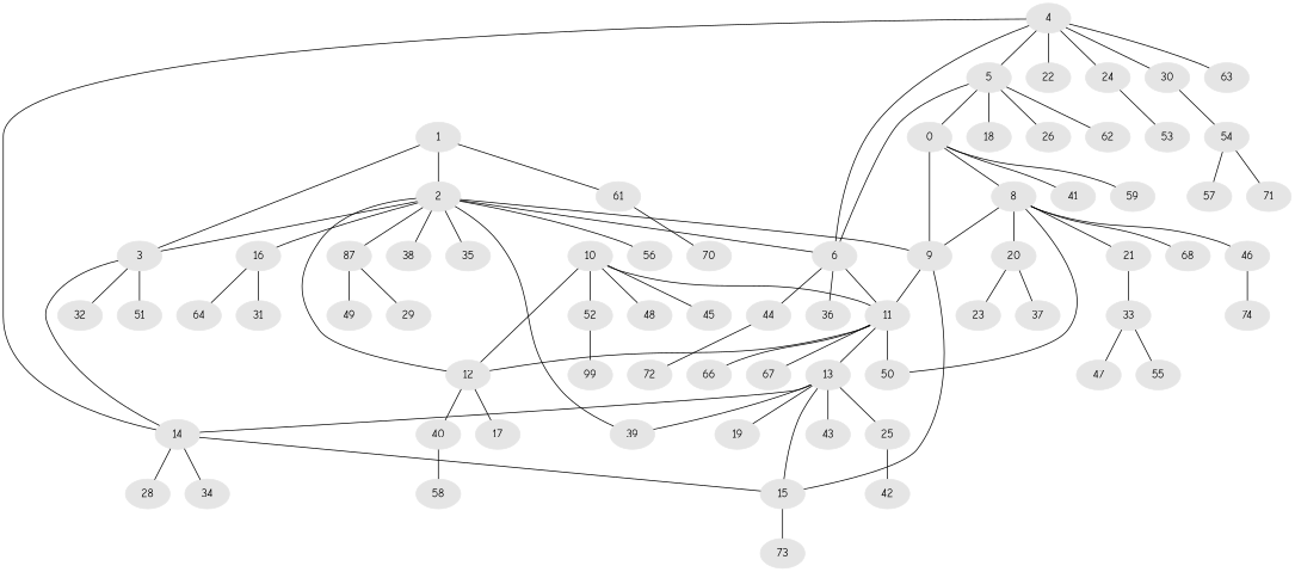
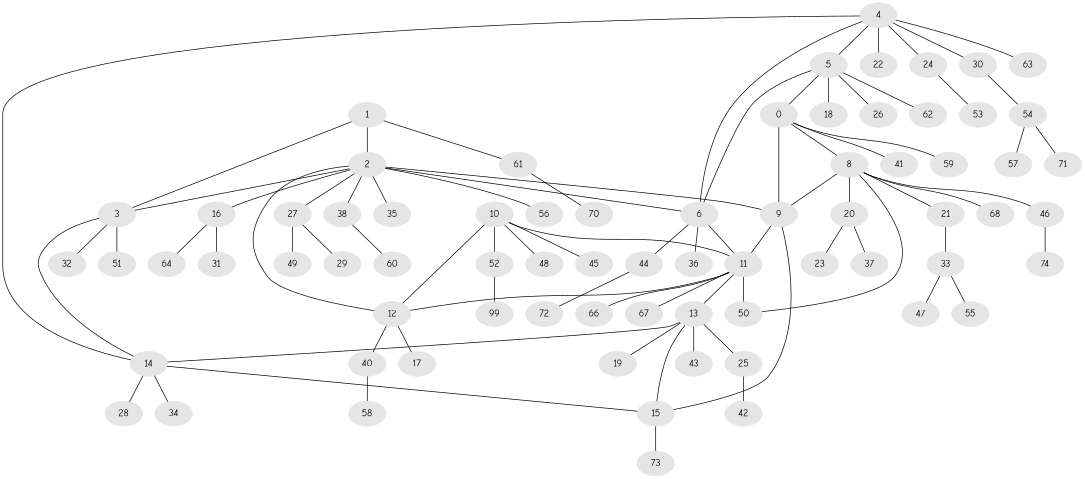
  graph {
    fontname="Comic Neue"
    node [color=gray90 fontname="Comic Neue" style=filled]
    edge [fontname="Comic Neue"]
    1
    2
    3
    61
    6
    9
    12
    16
-   27 [label=87]
+   27
    35
    38
-   39
    56
    14
    32
    51
    70
    11
    36
    44
    15
    17
    40
    31
    64
    29
    49
+   60
    28
    34
    4
    5
    22
    24
    30
    63
    n37 [label=0]
    18
    26
    62
    53
    54
    8
    41
    59
    50
    13
    66
    67
    72
    20
    21
    46
    68
    23
    37
    33
    74
    73
    10
    45
    48
    52
    n64 [label=99]
    19
    25
    43
    58
    42
    47
    55
    57
    71
    1 -- 2
    1 -- 3
    1 -- 61
    2 -- 3
    2 -- 6
    2 -- 9
    2 -- 12
    2 -- 16
    2 -- 27
    2 -- 35
    2 -- 38
-   2 -- 39
    2 -- 56
    3 -- 14
    3 -- 32
    3 -- 51
    61 -- 70
    6 -- 11
    6 -- 36
    6 -- 44
    9 -- 11
    9 -- 15
    12 -- 17
    12 -- 40
    16 -- 31
    16 -- 64
    27 -- 29
    27 -- 49
+   38 -- 60
    14 -- 15
    14 -- 28
    14 -- 34
    11 -- 12
    11 -- 50
    11 -- 13
    11 -- 66
    11 -- 67
    44 -- 72
    15 -- 73
    40 -- 58
    4 -- 6
    4 -- 14
    4 -- 5
    4 -- 22
    4 -- 24
    4 -- 30
    4 -- 63
    5 -- 6
    5 -- n37
    5 -- 18
    5 -- 26
    5 -- 62
    24 -- 53
    30 -- 54
    n37 -- 9
    n37 -- 8
    n37 -- 41
    n37 -- 59
    54 -- 57
    54 -- 71
    8 -- 9
    8 -- 50
    8 -- 20
    8 -- 21
    8 -- 46
    8 -- 68
-   13 -- 39
    13 -- 14
    13 -- 15
    13 -- 19
    13 -- 25
    13 -- 43
    20 -- 23
    20 -- 37
    21 -- 33
    46 -- 74
    33 -- 47
    33 -- 55
    10 -- 12
    10 -- 11
    10 -- 45
    10 -- 48
    10 -- 52
    52 -- n64
    25 -- 42
  }
